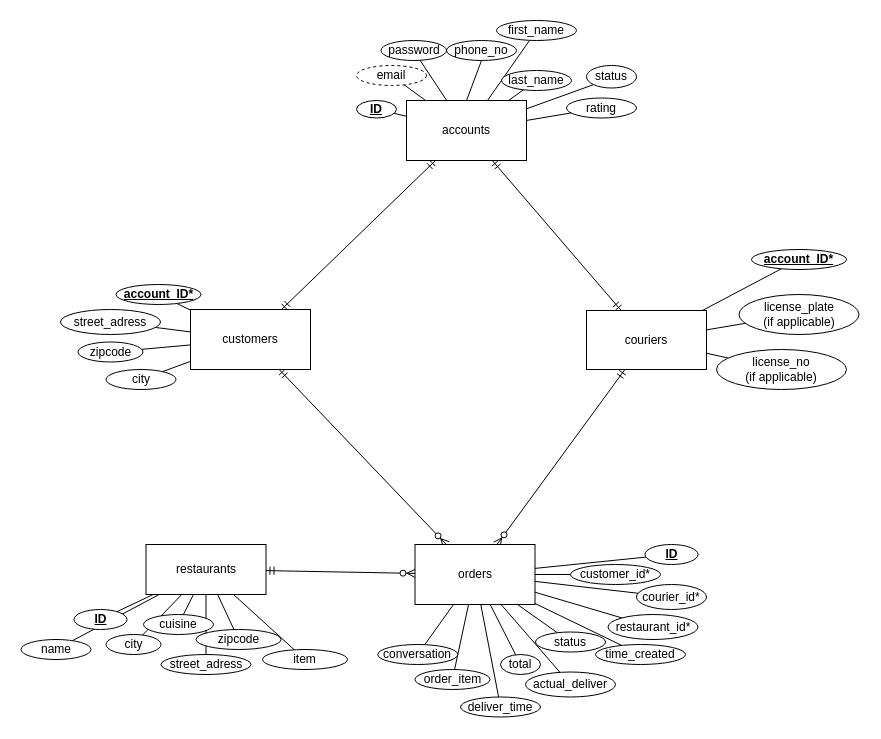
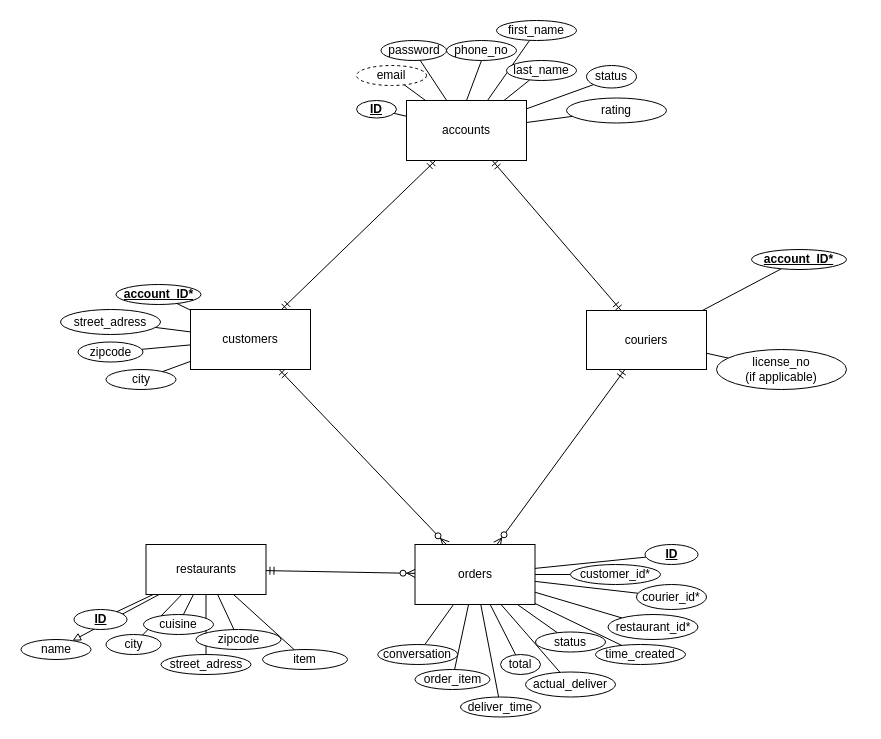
  <mxCell id="0" />
  <mxCell id="1" parent="0" />
  <mxCell id="2" style="rounded=0;orthogonalLoop=1;jettySize=auto;html=1;startArrow=ERmandOne;startFill=0;endArrow=ERmandOne;endFill=0;" parent="1" source="12" target="18" edge="1"><mxGeometry relative="1" as="geometry" /></mxCell>
  <mxCell id="3" style="rounded=0;orthogonalLoop=1;jettySize=auto;html=1;startArrow=ERmandOne;startFill=0;endArrow=ERmandOne;endFill=0;" parent="1" source="12" target="23" edge="1"><mxGeometry relative="1" as="geometry" /></mxCell>
  <mxCell id="4" style="edgeStyle=none;rounded=0;orthogonalLoop=1;jettySize=auto;html=1;startArrow=none;startFill=0;endArrow=none;endFill=0;" parent="1" source="12" target="45" edge="1"><mxGeometry relative="1" as="geometry"><mxPoint x="376" y="110" as="targetPoint" /></mxGeometry></mxCell>
  <mxCell id="5" style="edgeStyle=none;rounded=0;orthogonalLoop=1;jettySize=auto;html=1;exitX=0.5;exitY=0;exitDx=0;exitDy=0;entryX=0.5;entryY=1;entryDx=0;entryDy=0;startArrow=none;startFill=0;endArrow=none;endFill=0;" parent="1" source="12" target="50" edge="1"><mxGeometry relative="1" as="geometry" /></mxCell>
  <mxCell id="6" style="edgeStyle=none;rounded=0;orthogonalLoop=1;jettySize=auto;html=1;entryX=0;entryY=1;entryDx=0;entryDy=0;startArrow=none;startFill=0;endArrow=none;endFill=0;" parent="1" source="12" target="51" edge="1"><mxGeometry relative="1" as="geometry" /></mxCell>
  <mxCell id="7" style="edgeStyle=none;rounded=0;orthogonalLoop=1;jettySize=auto;html=1;startArrow=none;startFill=0;endArrow=none;endFill=0;" parent="1" source="12" target="49" edge="1"><mxGeometry relative="1" as="geometry" /></mxCell>
  <mxCell id="8" style="edgeStyle=none;rounded=0;orthogonalLoop=1;jettySize=auto;html=1;startArrow=none;startFill=0;endArrow=none;endFill=0;" parent="1" source="12" target="48" edge="1"><mxGeometry relative="1" as="geometry" /></mxCell>
  <mxCell id="9" style="edgeStyle=none;rounded=0;orthogonalLoop=1;jettySize=auto;html=1;startArrow=none;startFill=0;endArrow=none;endFill=0;" parent="1" source="12" target="46" edge="1"><mxGeometry relative="1" as="geometry" /></mxCell>
  <mxCell id="10" style="edgeStyle=none;rounded=0;orthogonalLoop=1;jettySize=auto;html=1;startArrow=none;startFill=0;endArrow=none;endFill=0;" parent="1" source="12" target="47" edge="1"><mxGeometry relative="1" as="geometry" /></mxCell>
  <mxCell id="11" style="rounded=0;orthogonalLoop=1;jettySize=auto;html=1;endArrow=none;endFill=0;" parent="1" source="12" target="76" edge="1"><mxGeometry relative="1" as="geometry" /></mxCell>
  <mxCell id="12" value="accounts" style="rounded=0;whiteSpace=wrap;html=1;" parent="1" vertex="1"><mxGeometry x="406" y="100" width="120" height="60" as="geometry" /></mxCell>
  <mxCell id="13" style="rounded=0;orthogonalLoop=1;jettySize=auto;html=1;startArrow=ERmandOne;startFill=0;endArrow=ERzeroToMany;endFill=1;" parent="1" source="18" target="35" edge="1"><mxGeometry relative="1" as="geometry" /></mxCell>
  <mxCell id="14" style="edgeStyle=none;rounded=0;orthogonalLoop=1;jettySize=auto;html=1;startArrow=none;startFill=0;endArrow=none;endFill=0;" parent="1" source="18" target="57" edge="1"><mxGeometry relative="1" as="geometry" /></mxCell>
  <mxCell id="15" style="edgeStyle=none;rounded=0;orthogonalLoop=1;jettySize=auto;html=1;startArrow=none;startFill=0;endArrow=none;endFill=0;" parent="1" source="18" target="53" edge="1"><mxGeometry relative="1" as="geometry" /></mxCell>
  <mxCell id="16" style="edgeStyle=none;rounded=0;orthogonalLoop=1;jettySize=auto;html=1;startArrow=none;startFill=0;endArrow=none;endFill=0;" parent="1" source="18" target="54" edge="1"><mxGeometry relative="1" as="geometry" /></mxCell>
  <mxCell id="17" style="edgeStyle=none;rounded=0;orthogonalLoop=1;jettySize=auto;html=1;startArrow=none;startFill=0;endArrow=none;endFill=0;" parent="1" source="18" target="52" edge="1"><mxGeometry relative="1" as="geometry" /></mxCell>
  <mxCell id="18" value="customers" style="rounded=0;whiteSpace=wrap;html=1;" parent="1" vertex="1"><mxGeometry x="190" y="309" width="120" height="60" as="geometry" /></mxCell>
  <mxCell id="19" style="rounded=0;orthogonalLoop=1;jettySize=auto;html=1;startArrow=ERmandOne;startFill=0;endArrow=ERzeroToMany;endFill=1;" parent="1" source="23" target="35" edge="1"><mxGeometry relative="1" as="geometry" /></mxCell>
  <mxCell id="20" style="edgeStyle=none;rounded=0;orthogonalLoop=1;jettySize=auto;html=1;startArrow=none;startFill=0;endArrow=none;endFill=0;" parent="1" source="23" target="58" edge="1"><mxGeometry relative="1" as="geometry" /></mxCell>
- <mxCell id="21" style="edgeStyle=none;rounded=0;orthogonalLoop=1;jettySize=auto;html=1;startArrow=none;startFill=0;endArrow=none;endFill=0;" parent="1" source="23" target="55" edge="1"><mxGeometry relative="1" as="geometry" /></mxCell>
  <mxCell id="22" style="edgeStyle=none;rounded=0;orthogonalLoop=1;jettySize=auto;html=1;startArrow=none;startFill=0;endArrow=none;endFill=0;" parent="1" source="23" target="56" edge="1"><mxGeometry relative="1" as="geometry" /></mxCell>
  <mxCell id="23" value="couriers" style="rounded=0;whiteSpace=wrap;html=1;" parent="1" vertex="1"><mxGeometry x="586" y="310" width="120" height="59" as="geometry" /></mxCell>
  <mxCell id="24" style="edgeStyle=none;rounded=0;orthogonalLoop=1;jettySize=auto;html=1;startArrow=none;startFill=0;endArrow=none;endFill=0;" parent="1" source="35" target="59" edge="1"><mxGeometry relative="1" as="geometry" /></mxCell>
  <mxCell id="25" style="edgeStyle=none;rounded=0;orthogonalLoop=1;jettySize=auto;html=1;startArrow=none;startFill=0;endArrow=none;endFill=0;" parent="1" source="35" target="63" edge="1"><mxGeometry relative="1" as="geometry" /></mxCell>
  <mxCell id="26" style="edgeStyle=none;rounded=0;orthogonalLoop=1;jettySize=auto;html=1;startArrow=none;startFill=0;endArrow=none;endFill=0;" parent="1" source="35" target="64" edge="1"><mxGeometry relative="1" as="geometry" /></mxCell>
  <mxCell id="27" style="edgeStyle=none;rounded=0;orthogonalLoop=1;jettySize=auto;html=1;startArrow=none;startFill=0;endArrow=none;endFill=0;" parent="1" source="35" target="66" edge="1"><mxGeometry relative="1" as="geometry" /></mxCell>
  <mxCell id="28" style="edgeStyle=none;rounded=0;orthogonalLoop=1;jettySize=auto;html=1;startArrow=none;startFill=0;endArrow=none;endFill=0;" parent="1" source="35" target="60" edge="1"><mxGeometry relative="1" as="geometry" /></mxCell>
  <mxCell id="29" style="edgeStyle=none;rounded=0;orthogonalLoop=1;jettySize=auto;html=1;startArrow=none;startFill=0;endArrow=none;endFill=0;" parent="1" source="35" target="61" edge="1"><mxGeometry relative="1" as="geometry" /></mxCell>
  <mxCell id="30" style="edgeStyle=none;rounded=0;orthogonalLoop=1;jettySize=auto;html=1;startArrow=none;startFill=0;endArrow=none;endFill=0;" parent="1" source="35" target="65" edge="1"><mxGeometry relative="1" as="geometry" /></mxCell>
  <mxCell id="31" style="edgeStyle=none;rounded=0;orthogonalLoop=1;jettySize=auto;html=1;startArrow=none;startFill=0;endArrow=none;endFill=0;" parent="1" source="35" target="68" edge="1"><mxGeometry relative="1" as="geometry" /></mxCell>
  <mxCell id="32" style="edgeStyle=none;rounded=0;orthogonalLoop=1;jettySize=auto;html=1;startArrow=none;startFill=0;endArrow=none;endFill=0;" parent="1" source="35" target="62" edge="1"><mxGeometry relative="1" as="geometry" /></mxCell>
  <mxCell id="33" style="rounded=0;orthogonalLoop=1;jettySize=auto;html=1;endArrow=none;endFill=0;" parent="1" source="35" target="74" edge="1"><mxGeometry relative="1" as="geometry" /></mxCell>
  <mxCell id="34" style="rounded=0;orthogonalLoop=1;jettySize=auto;html=1;endArrow=none;endFill=0;" parent="1" source="35" target="75" edge="1"><mxGeometry relative="1" as="geometry" /></mxCell>
  <mxCell id="35" value="orders" style="rounded=0;whiteSpace=wrap;html=1;" parent="1" vertex="1"><mxGeometry x="414.5" y="544" width="120" height="60" as="geometry" /></mxCell>
  <mxCell id="36" style="rounded=0;orthogonalLoop=1;jettySize=auto;html=1;startArrow=ERmandOne;startFill=0;endArrow=ERzeroToMany;endFill=1;" parent="1" source="44" target="35" edge="1"><mxGeometry relative="1" as="geometry" /></mxCell>
- <mxCell id="37" style="edgeStyle=none;rounded=0;orthogonalLoop=1;jettySize=auto;html=1;startArrow=none;startFill=0;endArrow=none;endFill=0;" parent="1" source="44" target="71" edge="1"><mxGeometry relative="1" as="geometry" /></mxCell>
+ <mxCell id="37" style="edgeStyle=none;rounded=0;orthogonalLoop=1;jettySize=auto;html=1;startArrow=none;startFill=0;endArrow=block;endFill=0;" parent="1" source="44" target="71" edge="1"><mxGeometry relative="1" as="geometry" /></mxCell>
  <mxCell id="38" style="edgeStyle=none;rounded=0;orthogonalLoop=1;jettySize=auto;html=1;startArrow=none;startFill=0;endArrow=none;endFill=0;" parent="1" source="44" target="72" edge="1"><mxGeometry relative="1" as="geometry" /></mxCell>
  <mxCell id="39" style="edgeStyle=none;rounded=0;orthogonalLoop=1;jettySize=auto;html=1;startArrow=none;startFill=0;endArrow=none;endFill=0;" parent="1" source="44" target="67" edge="1"><mxGeometry relative="1" as="geometry" /></mxCell>
  <mxCell id="40" style="edgeStyle=none;rounded=0;orthogonalLoop=1;jettySize=auto;html=1;startArrow=none;startFill=0;endArrow=none;endFill=0;" parent="1" source="44" target="69" edge="1"><mxGeometry relative="1" as="geometry" /></mxCell>
  <mxCell id="41" style="edgeStyle=none;rounded=0;orthogonalLoop=1;jettySize=auto;html=1;startArrow=none;startFill=0;endArrow=none;endFill=0;" parent="1" source="44" target="70" edge="1"><mxGeometry relative="1" as="geometry" /></mxCell>
  <mxCell id="42" style="edgeStyle=none;rounded=0;orthogonalLoop=1;jettySize=auto;html=1;startArrow=none;startFill=0;endArrow=none;endFill=0;" parent="1" source="44" target="73" edge="1"><mxGeometry relative="1" as="geometry" /></mxCell>
  <mxCell id="43" style="edgeStyle=none;rounded=0;orthogonalLoop=1;jettySize=auto;html=1;endArrow=none;endFill=0;" parent="1" source="44" target="77" edge="1"><mxGeometry relative="1" as="geometry" /></mxCell>
  <mxCell id="44" value="restaurants" style="rounded=0;whiteSpace=wrap;html=1;" parent="1" vertex="1"><mxGeometry x="145.5" y="544" width="120" height="50" as="geometry" /></mxCell>
  <mxCell id="45" value="&lt;u&gt;ID&lt;/u&gt;" style="ellipse;whiteSpace=wrap;html=1;fontStyle=1" parent="1" vertex="1"><mxGeometry x="356" y="100" width="40" height="17.5" as="geometry" /></mxCell>
  <mxCell id="46" value="email" style="ellipse;whiteSpace=wrap;html=1;dashed=1;" parent="1" vertex="1"><mxGeometry x="356" y="65" width="70" height="20" as="geometry" /></mxCell>
  <mxCell id="47" value="password" style="ellipse;whiteSpace=wrap;html=1;" parent="1" vertex="1"><mxGeometry x="380.5" y="40" width="65.5" height="20" as="geometry" /></mxCell>
  <mxCell id="48" value="first_name" style="ellipse;whiteSpace=wrap;html=1;" parent="1" vertex="1"><mxGeometry x="496" y="20" width="80" height="20" as="geometry" /></mxCell>
- <mxCell id="49" value="last_name" style="ellipse;whiteSpace=wrap;html=1;" parent="1" vertex="1"><mxGeometry x="501" y="70" width="70" height="20" as="geometry" /></mxCell>
+ <mxCell id="49" value="last_name" style="ellipse;whiteSpace=wrap;html=1;" parent="1" vertex="1"><mxGeometry x="506" y="60" width="70" height="20" as="geometry" /></mxCell>
  <mxCell id="50" value="phone_no" style="ellipse;whiteSpace=wrap;html=1;" parent="1" vertex="1"><mxGeometry x="446" y="40" width="70" height="20" as="geometry" /></mxCell>
  <mxCell id="51" value="status" style="ellipse;whiteSpace=wrap;html=1;" parent="1" vertex="1"><mxGeometry x="586" y="65" width="50" height="22.5" as="geometry" /></mxCell>
  <mxCell id="52" value="street_adress" style="ellipse;whiteSpace=wrap;html=1;" parent="1" vertex="1"><mxGeometry x="60" y="309" width="100" height="25" as="geometry" /></mxCell>
  <mxCell id="53" value="zipcode" style="ellipse;whiteSpace=wrap;html=1;" parent="1" vertex="1"><mxGeometry x="77.5" y="341.5" width="65" height="20" as="geometry" /></mxCell>
  <mxCell id="54" value="city" style="ellipse;whiteSpace=wrap;html=1;" parent="1" vertex="1"><mxGeometry x="105.5" y="369" width="70" height="20" as="geometry" /></mxCell>
- <mxCell id="55" value="license_plate&lt;br&gt;(if applicable)" style="ellipse;whiteSpace=wrap;html=1;" parent="1" vertex="1"><mxGeometry x="738.5" y="294" width="120" height="40" as="geometry" /></mxCell>
  <mxCell id="56" value="license_no&lt;br&gt;(if applicable)" style="ellipse;whiteSpace=wrap;html=1;" parent="1" vertex="1"><mxGeometry x="716" y="349" width="130" height="40" as="geometry" /></mxCell>
  <mxCell id="57" value="&lt;span style=&quot;&quot;&gt;&lt;u&gt;account_ID*&lt;/u&gt;&lt;/span&gt;" style="ellipse;whiteSpace=wrap;html=1;fontStyle=1" parent="1" vertex="1"><mxGeometry x="115.5" y="284" width="85" height="20" as="geometry" /></mxCell>
  <mxCell id="58" value="&lt;u&gt;account_ID*&lt;/u&gt;" style="ellipse;whiteSpace=wrap;html=1;fontStyle=1" parent="1" vertex="1"><mxGeometry x="751" y="249" width="95" height="20" as="geometry" /></mxCell>
  <mxCell id="59" value="&lt;span&gt;&lt;u&gt;ID&lt;/u&gt;&lt;/span&gt;" style="ellipse;whiteSpace=wrap;html=1;fontStyle=1" parent="1" vertex="1"><mxGeometry x="644.5" y="544" width="53" height="20" as="geometry" /></mxCell>
  <mxCell id="60" value="customer_id*" style="ellipse;whiteSpace=wrap;html=1;" parent="1" vertex="1"><mxGeometry x="570" y="564" width="90" height="20" as="geometry" /></mxCell>
  <mxCell id="61" value="&lt;span&gt;courier_id*&lt;/span&gt;" style="ellipse;whiteSpace=wrap;html=1;fontStyle=0" parent="1" vertex="1"><mxGeometry x="636" y="584" width="70" height="25" as="geometry" /></mxCell>
  <mxCell id="62" value="&lt;span&gt;restaurant_id*&lt;/span&gt;" style="ellipse;whiteSpace=wrap;html=1;fontStyle=0" parent="1" vertex="1"><mxGeometry x="607.5" y="614" width="90" height="25" as="geometry" /></mxCell>
  <mxCell id="63" value="total" style="ellipse;whiteSpace=wrap;html=1;" parent="1" vertex="1"><mxGeometry x="500" y="654" width="40" height="20" as="geometry" /></mxCell>
  <mxCell id="64" value="deliver_time" style="ellipse;whiteSpace=wrap;html=1;" parent="1" vertex="1"><mxGeometry x="460" y="696.5" width="80" height="20" as="geometry" /></mxCell>
  <mxCell id="65" value="actual_deliver" style="ellipse;whiteSpace=wrap;html=1;" parent="1" vertex="1"><mxGeometry x="525" y="671.5" width="90" height="25" as="geometry" /></mxCell>
  <mxCell id="66" value="time_created" style="ellipse;whiteSpace=wrap;html=1;" parent="1" vertex="1"><mxGeometry x="595" y="644" width="90" height="20" as="geometry" /></mxCell>
  <mxCell id="67" value="street_adress" style="ellipse;whiteSpace=wrap;html=1;" parent="1" vertex="1"><mxGeometry x="160.5" y="654" width="90" height="20" as="geometry" /></mxCell>
  <mxCell id="68" value="status" style="ellipse;whiteSpace=wrap;html=1;" parent="1" vertex="1"><mxGeometry x="535" y="631.5" width="70" height="20" as="geometry" /></mxCell>
  <mxCell id="69" value="zipcode" style="ellipse;whiteSpace=wrap;html=1;" parent="1" vertex="1"><mxGeometry x="195.5" y="629" width="85" height="20" as="geometry" /></mxCell>
  <mxCell id="70" value="city&lt;span style=&quot;color: rgba(0 , 0 , 0 , 0) ; font-family: monospace ; font-size: 0px&quot;&gt;%3CmxGraphModel%3E%3Croot%3E%3CmxCell%20id%3D%220%22%2F%3E%3CmxCell%20id%3D%221%22%20parent%3D%220%22%2F%3E%3CmxCell%20id%3D%222%22%20value%3D%22%22%20style%3D%22ellipse%3BwhiteSpace%3Dwrap%3Bhtml%3D1%3B%22%20vertex%3D%221%22%20parent%3D%221%22%3E%3CmxGeometry%20y%3D%22190%22%20width%3D%22120%22%20height%3D%2280%22%20as%3D%22geometry%22%2F%3E%3C%2FmxCell%3E%3C%2Froot%3E%3C%2FmxGraphModel%3E&lt;/span&gt;" style="ellipse;whiteSpace=wrap;html=1;" parent="1" vertex="1"><mxGeometry x="105.5" y="634" width="55" height="20" as="geometry" /></mxCell>
  <mxCell id="71" value="name" style="ellipse;whiteSpace=wrap;html=1;" parent="1" vertex="1"><mxGeometry x="20.5" y="639" width="70" height="20" as="geometry" /></mxCell>
  <mxCell id="72" value="cuisine" style="ellipse;whiteSpace=wrap;html=1;" parent="1" vertex="1"><mxGeometry x="143" y="614" width="70" height="20" as="geometry" /></mxCell>
  <mxCell id="73" value="&lt;span&gt;&lt;u&gt;ID&lt;/u&gt;&lt;/span&gt;" style="ellipse;whiteSpace=wrap;html=1;fontStyle=1" parent="1" vertex="1"><mxGeometry x="73.5" y="609" width="53" height="20" as="geometry" /></mxCell>
  <mxCell id="74" value="conversation" style="ellipse;whiteSpace=wrap;html=1;" parent="1" vertex="1"><mxGeometry x="377.25" y="644" width="80" height="20" as="geometry" /></mxCell>
  <mxCell id="75" value="order_item" style="ellipse;whiteSpace=wrap;html=1;" parent="1" vertex="1"><mxGeometry x="414.5" y="669" width="75" height="20" as="geometry" /></mxCell>
- <mxCell id="76" value="rating" style="ellipse;whiteSpace=wrap;html=1;" parent="1" vertex="1"><mxGeometry x="566" y="97.5" width="70" height="20" as="geometry" /></mxCell>
+ <mxCell id="76" value="rating" style="ellipse;whiteSpace=wrap;html=1;" parent="1" vertex="1"><mxGeometry x="566" y="97.5" width="100" height="25" as="geometry" /></mxCell>
  <mxCell id="77" value="item" style="ellipse;whiteSpace=wrap;html=1;" parent="1" vertex="1"><mxGeometry x="262" y="649" width="85" height="20" as="geometry" /></mxCell>
